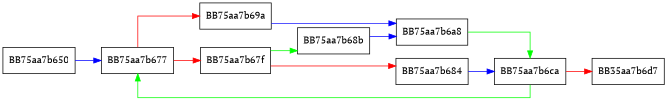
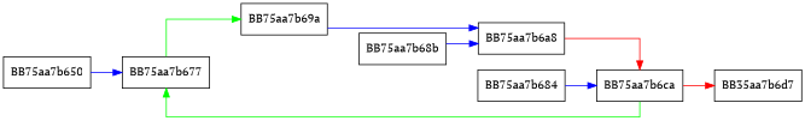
  digraph {
    fontname="PT Serif"
    rankdir=LR
    splines=ortho
    node [fontname="PT Serif" shape=box]
    edge [color=blue fontname="PT Serif"]
    BB75aa7b650
    BB75aa7b677
    BB75aa7b69a
-   BB75aa7b67f
    BB75aa7b6a8
    BB75aa7b68b
    BB75aa7b684
    BB75aa7b6ca
    n9 [label=BB35aa7b6d7]
    BB75aa7b650 -> BB75aa7b677
-   BB75aa7b677 -> BB75aa7b69a [color=red]
-   BB75aa7b677 -> BB75aa7b67f [color=red]
+   BB75aa7b677 -> BB75aa7b69a [color=green]
    BB75aa7b69a -> BB75aa7b6a8
-   BB75aa7b67f -> BB75aa7b68b [color=green]
-   BB75aa7b67f -> BB75aa7b684 [color=red]
-   BB75aa7b6a8 -> BB75aa7b6ca [color=green]
+   BB75aa7b6a8 -> BB75aa7b6ca [color=red]
    BB75aa7b68b -> BB75aa7b6a8
    BB75aa7b684 -> BB75aa7b6ca
    BB75aa7b6ca -> BB75aa7b677 [color=green]
    BB75aa7b6ca -> n9 [color=red]
  }
